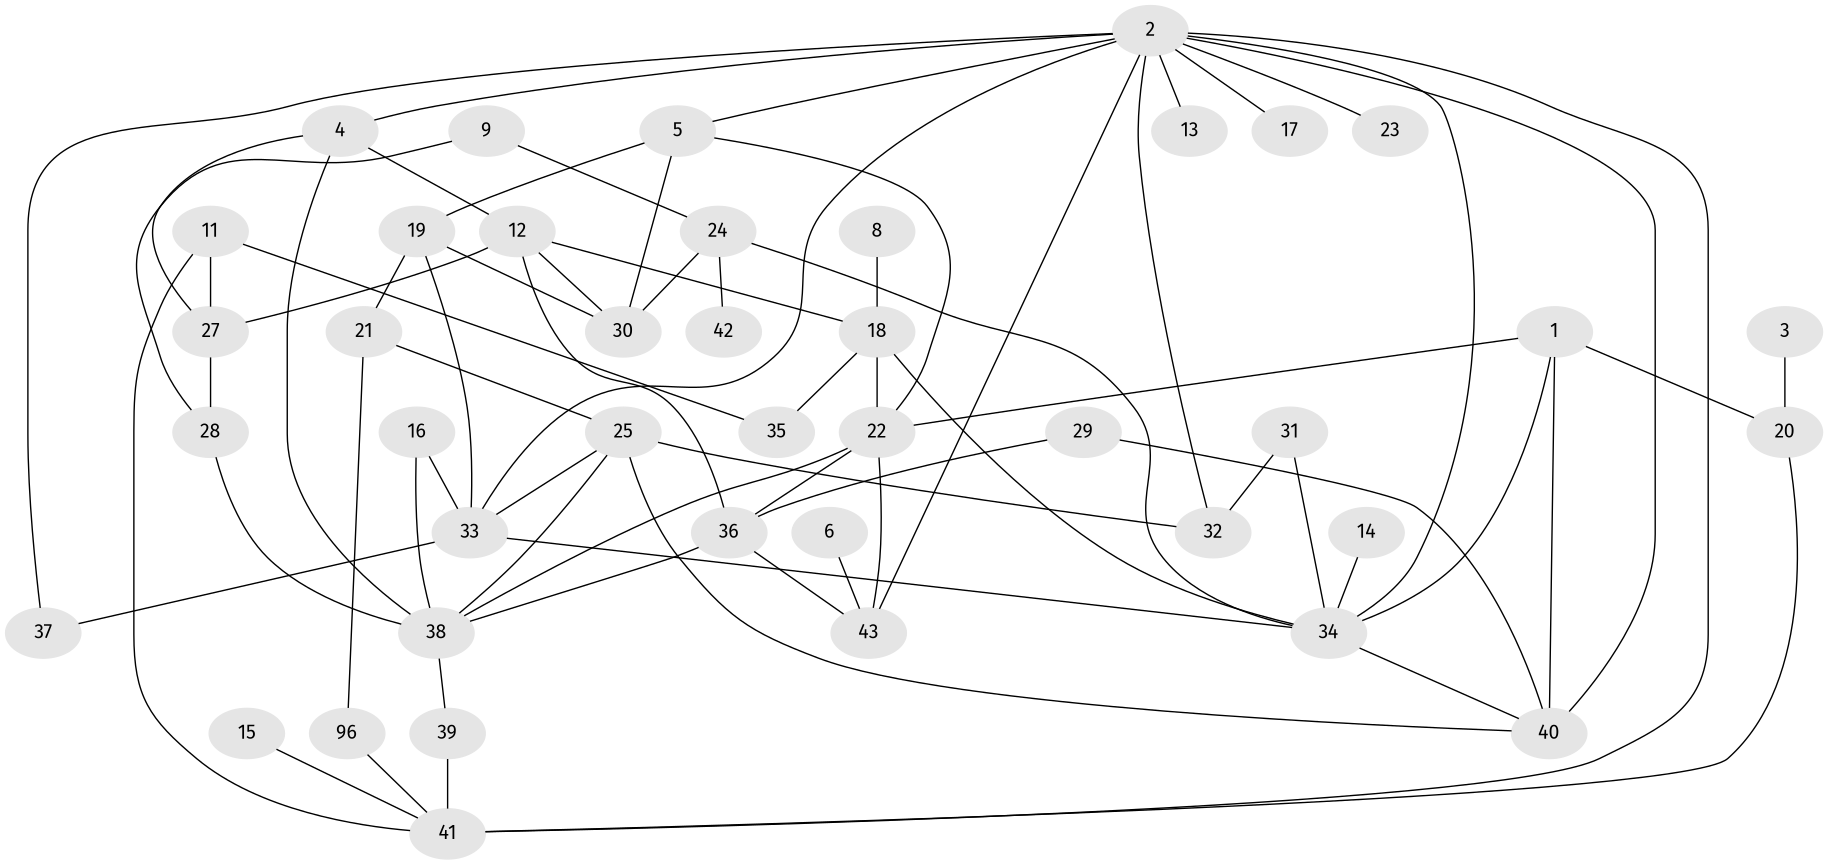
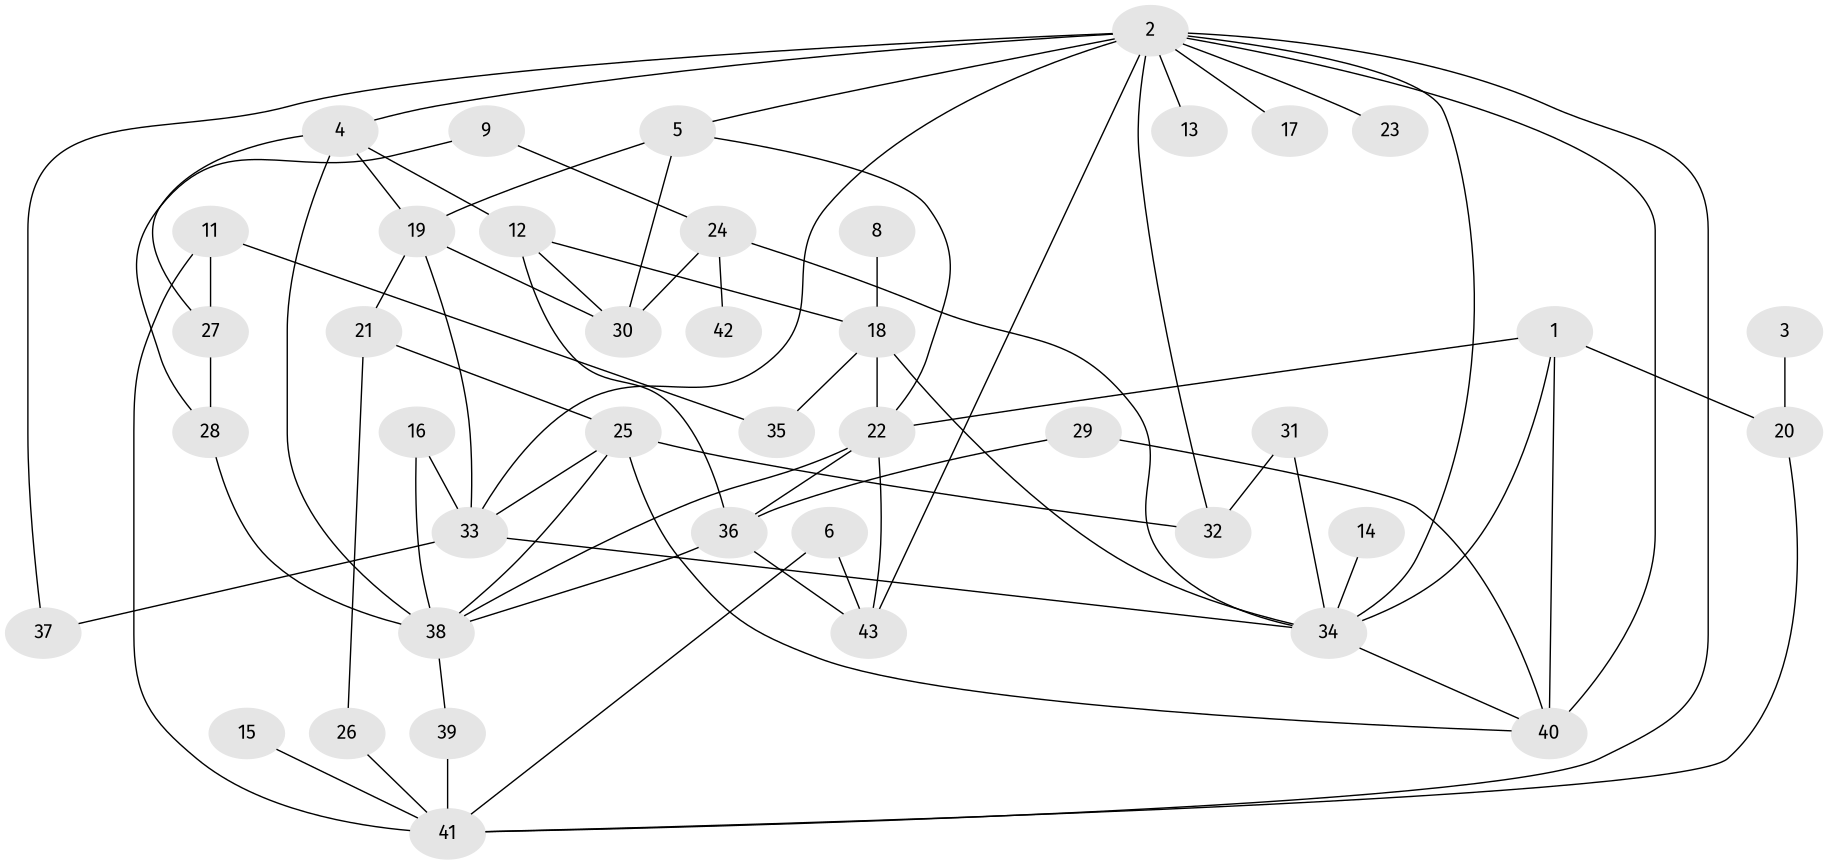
  graph {
    fontname="Fira Sans"
    node [color=gray90 fontname="Fira Sans" style=filled]
    edge [fontname="Fira Sans" weight=1.0]
    1
    20
    22
    34
    40
    41
    43
    38
    36
    2
    4
    5
    13
    17
    23
    32
    33
    37
    12
    19
    27
    30
    3
    18
    21
    28
    39
    6
    35
    8
    9
    24
    42
    11
    14
    15
    16
    25
-   26 [label=96]
+   26
    29
    31
    1 -- 20
    1 -- 22
    1 -- 34
    1 -- 40
    20 -- 41
    22 -- 43
    22 -- 38
    22 -- 36
    34 -- 40
    38 -- 39
    36 -- 43
    36 -- 38
    2 -- 34
    2 -- 40
    2 -- 41
    2 -- 43
    2 -- 4
    2 -- 5
    2 -- 13
    2 -- 17
    2 -- 23
    2 -- 32
    2 -- 33
    2 -- 37
    4 -- 38 [weight=2.0]
    4 -- 12
+   4 -- 19
    4 -- 27
    5 -- 22
    5 -- 19
    5 -- 30
    33 -- 34
    33 -- 37
    12 -- 36
-   12 -- 27
    12 -- 30
    12 -- 18
    19 -- 33
    19 -- 30
    19 -- 21
    27 -- 28
    3 -- 20
    18 -- 22 [weight=2.0]
    18 -- 34
    18 -- 35
    21 -- 25
    21 -- 26
    28 -- 38
    39 -- 41
+   6 -- 41
    6 -- 43
    8 -- 18
    9 -- 28
    9 -- 24
    24 -- 34
    24 -- 30
    24 -- 42
    11 -- 41
    11 -- 27
    11 -- 35
    14 -- 34
    15 -- 41
    16 -- 38
    16 -- 33
    25 -- 40
    25 -- 38
    25 -- 32
    25 -- 33
    26 -- 41
    29 -- 40
    29 -- 36
    31 -- 34
    31 -- 32
  }
